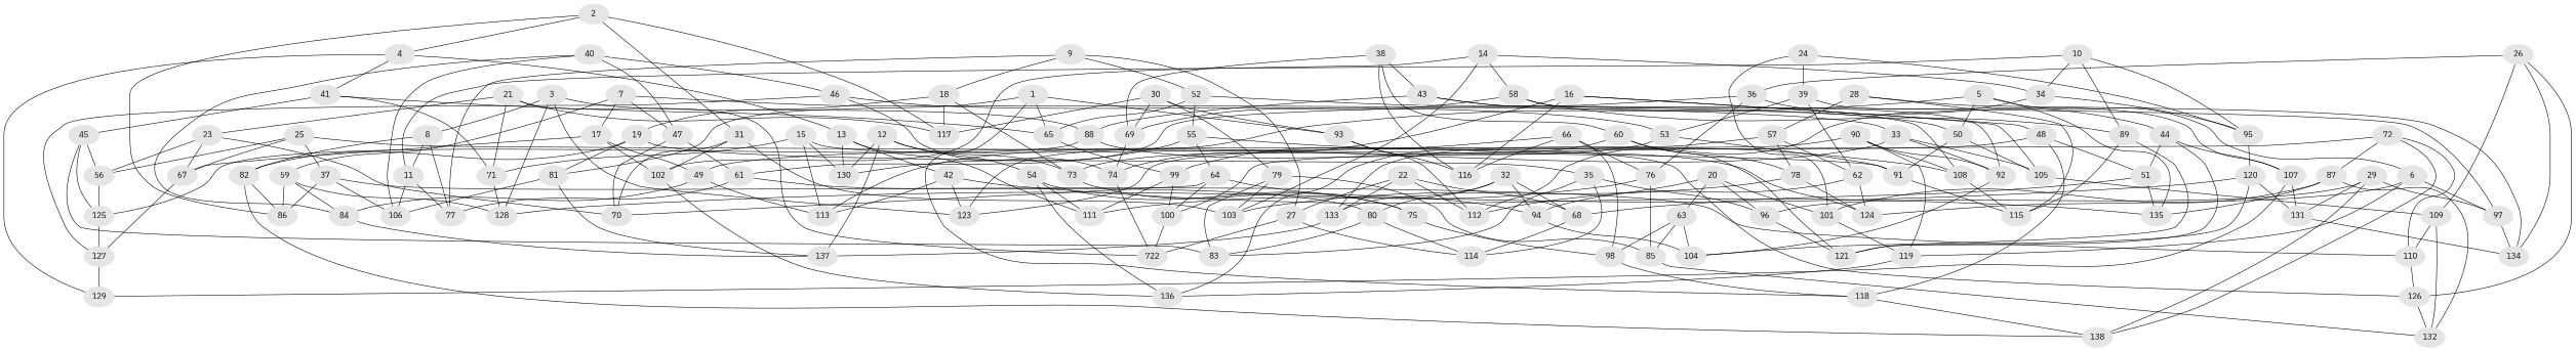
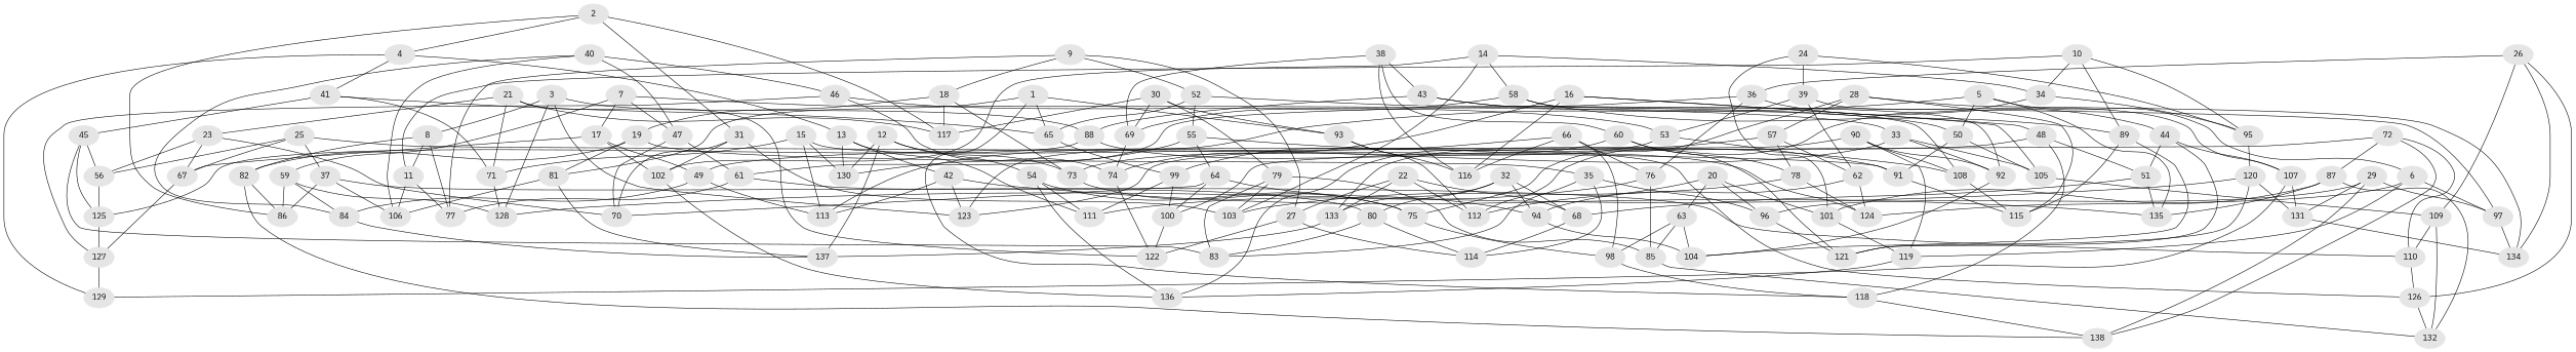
  graph {
    fontname="IBM Plex Sans"
    node [color=gray90 fontname="IBM Plex Sans" style=filled]
    edge [fontname="IBM Plex Sans"]
    1
    65
    81
    93
    118
    99
    106
    137
    116
    112
    138
    2
    4
    31
    86
    117
    13
    41
    129
    102
    103
    70
    3
    8
    88
    123
    128
    11
    77
    82
    124
    125
    130
    42
    111
    71
    45
    5
    6
    50
    135
    97
    119
    105
    91
    134
    136
    7
    17
    33
    47
    59
    49
    67
    113
    92
    61
    84
    9
    18
    27
    52
    73
    19
-   122 [label=722]
+   122
    114
    55
    10
    34
    89
    95
    115
    104
    120
    12
    54
    75
    14
    58
    69
    15
    126
    132
    16
    48
    74
    51
    109
    127
    35
    96
    83
    20
    63
    101
    85
    98
    121
    21
    23
    56
    22
    68
    133
    24
    39
    53
    62
    107
    25
    37
    110
    26
    36
    44
    76
    28
    57
    78
    29
    131
    30
    79
    32
    80
    94
    38
    43
    60
    108
    40
    46
    64
    100
    66
    72
    87
    90
    1 -- 65
    1 -- 81
    1 -- 93
    1 -- 118
    65 -- 99
    81 -- 106
    81 -- 137
    93 -- 116
    93 -- 112
    118 -- 138
    99 -- 111
    99 -- 100
    2 -- 4
    2 -- 31
    2 -- 86
    2 -- 117
    4 -- 13
    4 -- 41
    4 -- 129
    31 -- 102
    31 -- 103
    31 -- 70
    13 -- 130
    13 -- 42
    13 -- 111
    41 -- 65
    41 -- 71
    41 -- 45
    102 -- 136
    3 -- 8
    3 -- 88
    3 -- 123
    3 -- 128
    8 -- 11
    8 -- 77
    8 -- 82
    88 -- 124
    88 -- 125
    11 -- 106
    11 -- 77
    82 -- 138
    82 -- 86
    125 -- 127
    42 -- 123
    42 -- 135
    42 -- 113
    71 -- 128
    45 -- 125
    45 -- 83
    45 -- 56
    5 -- 123
    5 -- 6
    5 -- 50
    5 -- 135
    6 -- 124
    6 -- 97
    6 -- 119
    50 -- 105
    50 -- 91
    97 -- 134
    119 -- 136
    105 -- 109
    91 -- 115
    7 -- 17
    7 -- 33
    7 -- 47
    7 -- 59
    17 -- 102
    17 -- 49
    17 -- 67
    33 -- 105
    33 -- 113
    33 -- 92
    47 -- 70
    47 -- 61
    59 -- 86
    59 -- 128
    59 -- 84
    49 -- 113
    49 -- 84
    67 -- 127
    92 -- 104
    61 -- 77
    61 -- 80
    84 -- 137
    9 -- 77
    9 -- 18
    9 -- 27
    9 -- 52
    18 -- 117
    18 -- 73
    18 -- 19
    27 -- 122
    27 -- 114
    52 -- 65
    52 -- 97
    52 -- 55
    73 -- 75
    19 -- 81
    19 -- 82
    19 -- 35
    55 -- 130
    55 -- 108
    55 -- 64
    10 -- 11
    10 -- 34
    10 -- 89
    10 -- 95
    34 -- 112
    34 -- 95
    89 -- 115
    89 -- 104
    95 -- 120
    120 -- 128
    120 -- 121
    120 -- 131
    12 -- 137
    12 -- 130
    12 -- 73
    12 -- 54
    54 -- 111
    54 -- 136
    54 -- 75
    75 -- 98
    14 -- 102
    14 -- 103
    14 -- 34
    14 -- 58
    58 -- 92
    58 -- 89
    58 -- 69
    69 -- 74
    15 -- 130
    15 -- 71
    15 -- 113
    15 -- 126
    126 -- 132
    16 -- 116
    16 -- 105
    16 -- 48
    16 -- 74
    48 -- 118
    48 -- 49
    48 -- 51
    74 -- 122
    51 -- 135
    51 -- 68
    109 -- 132
    109 -- 110
    127 -- 129
    35 -- 114
    35 -- 96
    35 -- 83
    96 -- 121
    20 -- 112
    20 -- 96
    20 -- 63
    20 -- 101
    63 -- 104
    63 -- 85
    63 -- 98
    101 -- 119
    85 -- 132
    98 -- 118
    21 -- 117
    21 -- 71
    21 -- 122
    21 -- 23
    23 -- 70
    23 -- 67
    23 -- 56
    56 -- 125
    22 -- 112
    22 -- 27
    22 -- 68
    22 -- 133
    68 -- 114
    133 -- 137
    24 -- 95
    24 -- 101
    24 -- 39
    39 -- 53
    39 -- 62
    39 -- 107
    53 -- 91
    53 -- 73
    62 -- 124
    62 -- 94
    107 -- 129
    107 -- 131
    25 -- 91
    25 -- 67
    25 -- 56
    25 -- 37
    37 -- 106
    37 -- 86
    37 -- 110
    110 -- 126
    26 -- 134
    26 -- 126
    26 -- 109
    26 -- 36
    36 -- 61
    36 -- 44
    36 -- 76
    44 -- 51
    44 -- 121
    44 -- 107
    76 -- 111
    76 -- 85
    28 -- 134
    28 -- 115
+   28 -- 75
    28 -- 57
    57 -- 133
    57 -- 62
    57 -- 78
    78 -- 103
    78 -- 124
    29 -- 138
    29 -- 97
    29 -- 96
    29 -- 131
    131 -- 134
    30 -- 93
    30 -- 117
    30 -- 69
    30 -- 79
    79 -- 103
    79 -- 83
    79 -- 85
    32 -- 68
    32 -- 133
    32 -- 80
    32 -- 94
    80 -- 114
    80 -- 83
    94 -- 104
    38 -- 116
    38 -- 69
    38 -- 43
    38 -- 60
    43 -- 88
    43 -- 50
    43 -- 108
    60 -- 136
    60 -- 121
    60 -- 78
    108 -- 115
    40 -- 106
    40 -- 47
    40 -- 84
    40 -- 46
    46 -- 74
    46 -- 127
    46 -- 53
    64 -- 70
    64 -- 94
    64 -- 100
    100 -- 122
    66 -- 99
    66 -- 116
    66 -- 98
    66 -- 76
    72 -- 138
    72 -- 110
    72 -- 100
    72 -- 87
    87 -- 135
    87 -- 132
    87 -- 101
    90 -- 123
    90 -- 119
    90 -- 92
    90 -- 108
  }
